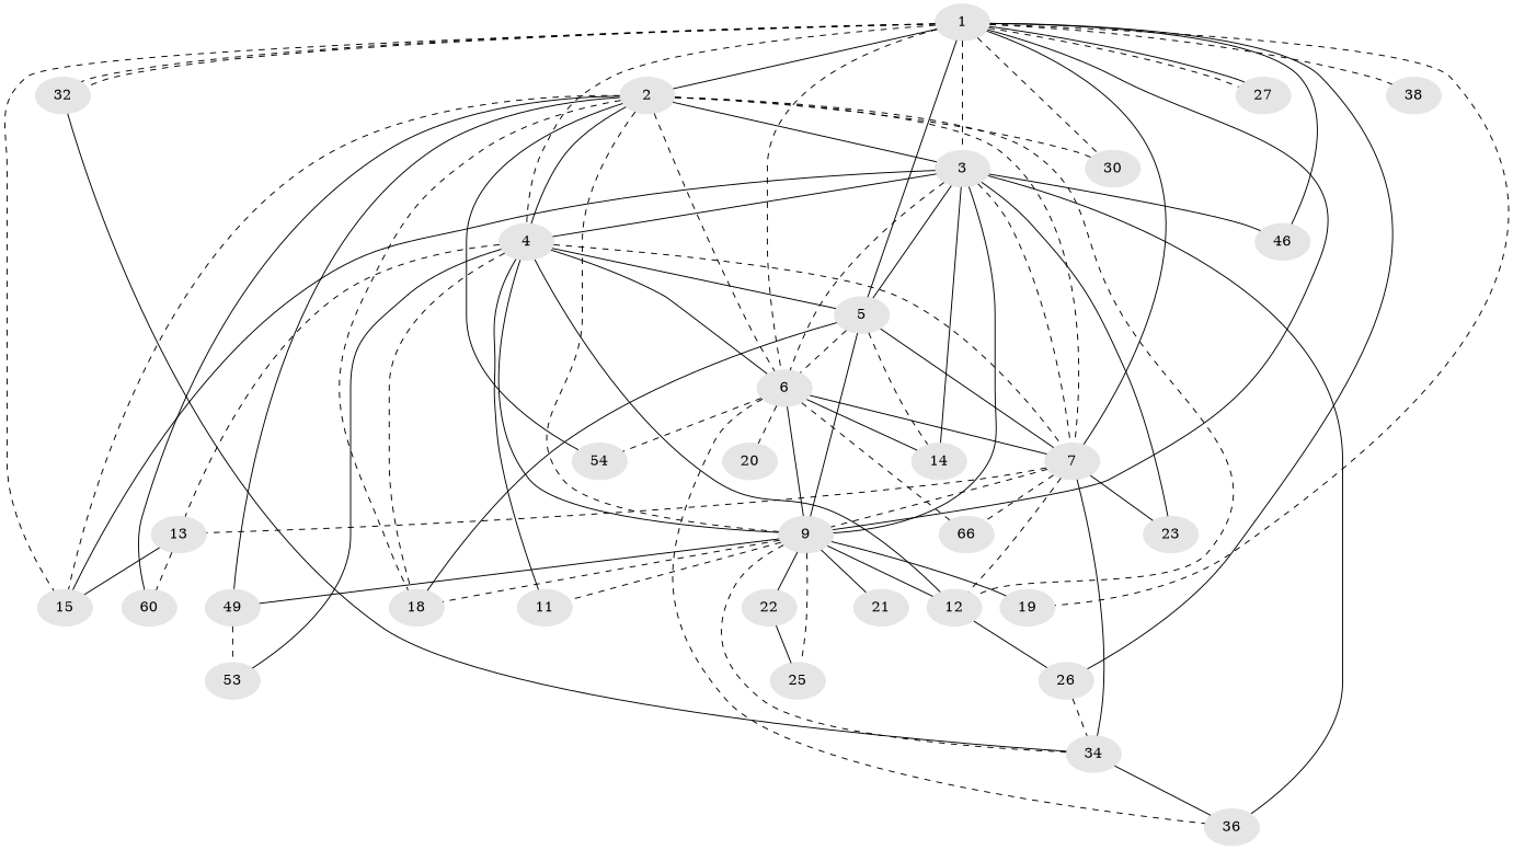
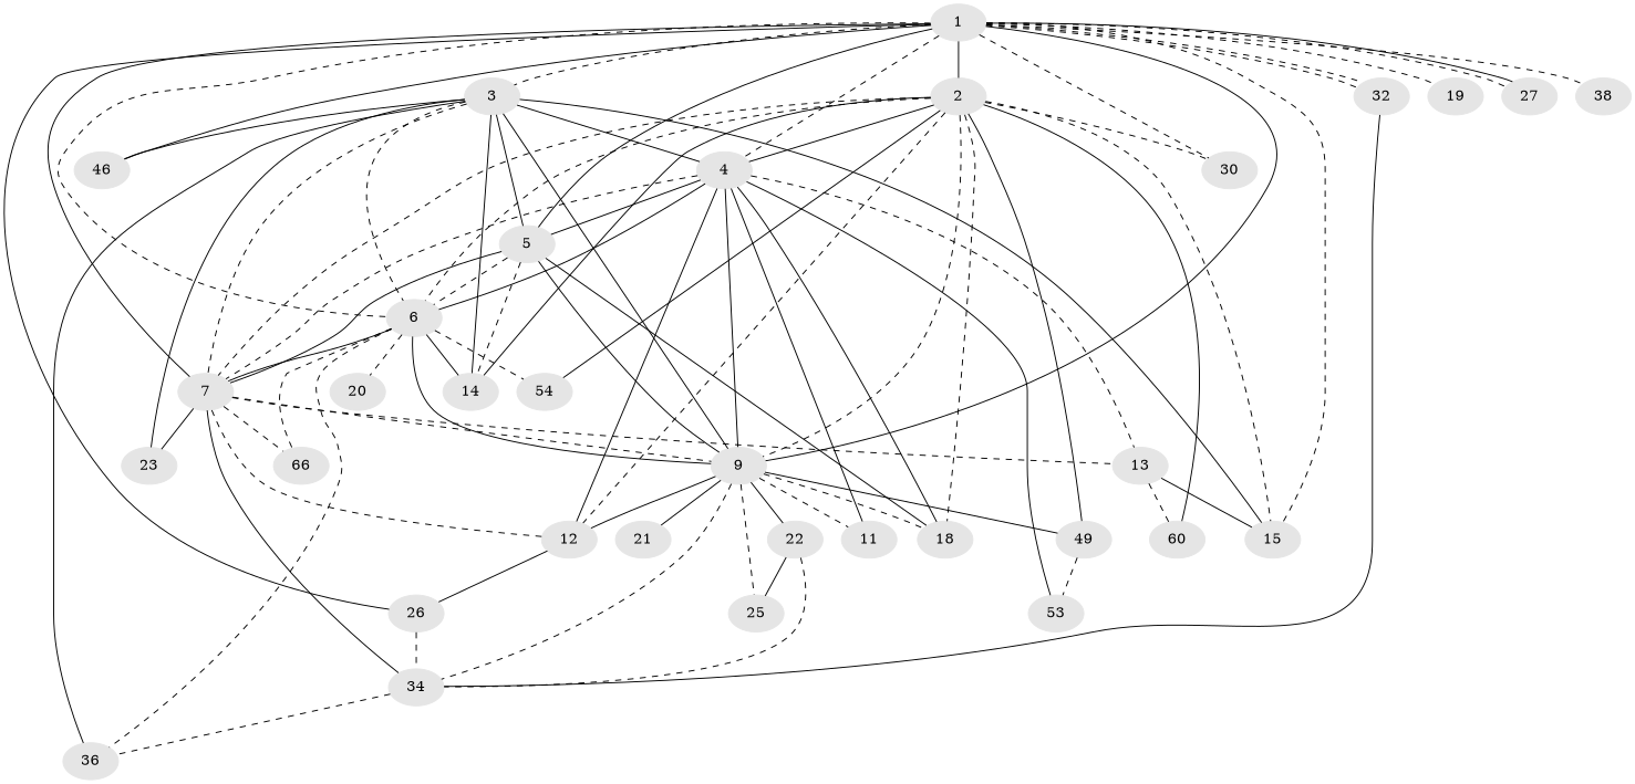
  graph {
    node [color=gray90 style=filled]
    edge [style=solid]
    1 [super="+50+52"]
    2
    3 [super="+37+58+59+8+33+51+47+45"]
    4
    5 [super="+39+44"]
    6
    7 [super="+17+24"]
    9 [super="+10+55+56"]
    15 [super="+63+29"]
    19
    26 [super="+48"]
    27
    30
    32 [super="+40"]
    38
    46
    12 [super="+16+61+43"]
    18 [super="+28"]
    49
    54
    60
    14
    23
    36 [super="+62+41"]
    11
    13
    53
    66
    20
    34 [super="+35"]
    21
    22 [super="+42"]
    25
    1 -- 2 [weight=2]
    1 -- 3 [style=dashed weight=3]
    1 -- 4 [style=dashed]
    1 -- 5 [weight=3]
    1 -- 6 [style=dashed]
    1 -- 7
    1 -- 9 [weight=3]
    1 -- 15 [style=dashed]
    1 -- 19 [style=dashed]
    1 -- 26
    1 -- 27 [style=dashed]
    1 -- 27
    1 -- 30 [style=dashed]
    1 -- 32 [style=dashed]
    1 -- 32 [style=dashed]
    1 -- 38 [style=dashed]
    1 -- 46
-   2 -- 3 [weight=2]
+   2 -- 14 [weight=2]
    2 -- 4
    2 -- 6 [style=dashed]
    2 -- 7 [style=dashed]
    2 -- 9 [style=dashed weight=2]
    2 -- 15 [style=dashed]
    2 -- 30 [style=dashed]
    2 -- 12 [style=dashed]
    2 -- 18 [style=dashed]
    2 -- 49
    2 -- 54
    2 -- 60
    3 -- 4 [weight=3]
    3 -- 5 [weight=5]
    3 -- 6 [style=dashed weight=2]
    3 -- 7 [style=dashed weight=5]
    3 -- 9 [weight=5]
    3 -- 15
    3 -- 46 [weight=2]
    3 -- 14
    3 -- 23
    3 -- 36 [weight=2]
    4 -- 5
    4 -- 6
    4 -- 7 [style=dashed]
    4 -- 9 [weight=2]
    4 -- 12 [weight=2]
-   4 -- 18 [style=dashed]
+   4 -- 18
    4 -- 11
    4 -- 13 [style=dashed]
    4 -- 53
    5 -- 6 [style=dashed weight=2]
    5 -- 7 [weight=2]
    5 -- 9 [weight=2]
    5 -- 18
    5 -- 14 [style=dashed]
    6 -- 7
    6 -- 9 [weight=2]
    6 -- 54 [style=dashed]
    6 -- 14
    6 -- 36 [style=dashed]
    6 -- 66 [style=dashed]
    6 -- 20 [style=dashed]
    7 -- 9 [style=dashed weight=2]
    7 -- 12 [style=dashed]
    7 -- 23 [weight=2]
    7 -- 13 [style=dashed]
    7 -- 66 [style=dashed]
    7 -- 34 [weight=2]
-   9 -- 19
    9 -- 12
    9 -- 18 [style=dashed]
    9 -- 49
    9 -- 11 [style=dashed]
    9 -- 34 [style=dashed]
    9 -- 21
    9 -- 22
    9 -- 25 [style=dashed]
    26 -- 34 [style=dashed]
    32 -- 34
    12 -- 26
    49 -- 53 [style=dashed]
    13 -- 15
    13 -- 60 [style=dashed]
-   34 -- 36
+   34 -- 36 [style=dashed]
+   22 -- 34 [style=dashed]
    22 -- 25
  }
